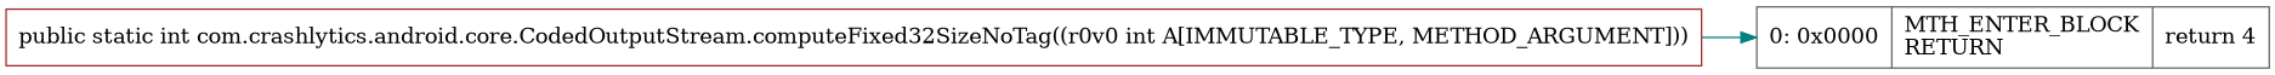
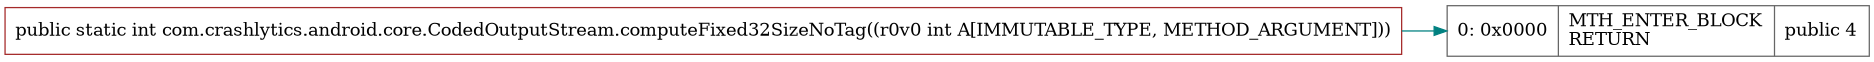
  digraph {
    rankdir=LR
    node [shape=record]
-   n1 [label="{0\:\ 0x0000|MTH_ENTER_BLOCK\lRETURN\l|return 4\l}" color=gray40]
+   n1 [label="{0\:\ 0x0000|MTH_ENTER_BLOCK\lRETURN\l|public 4\l}" color=gray40]
    n2 [label="{public static int com.crashlytics.android.core.CodedOutputStream.computeFixed32SizeNoTag((r0v0 int A[IMMUTABLE_TYPE, METHOD_ARGUMENT])) }" color=brown]
    n2 -> n1 [color=teal]
  }
